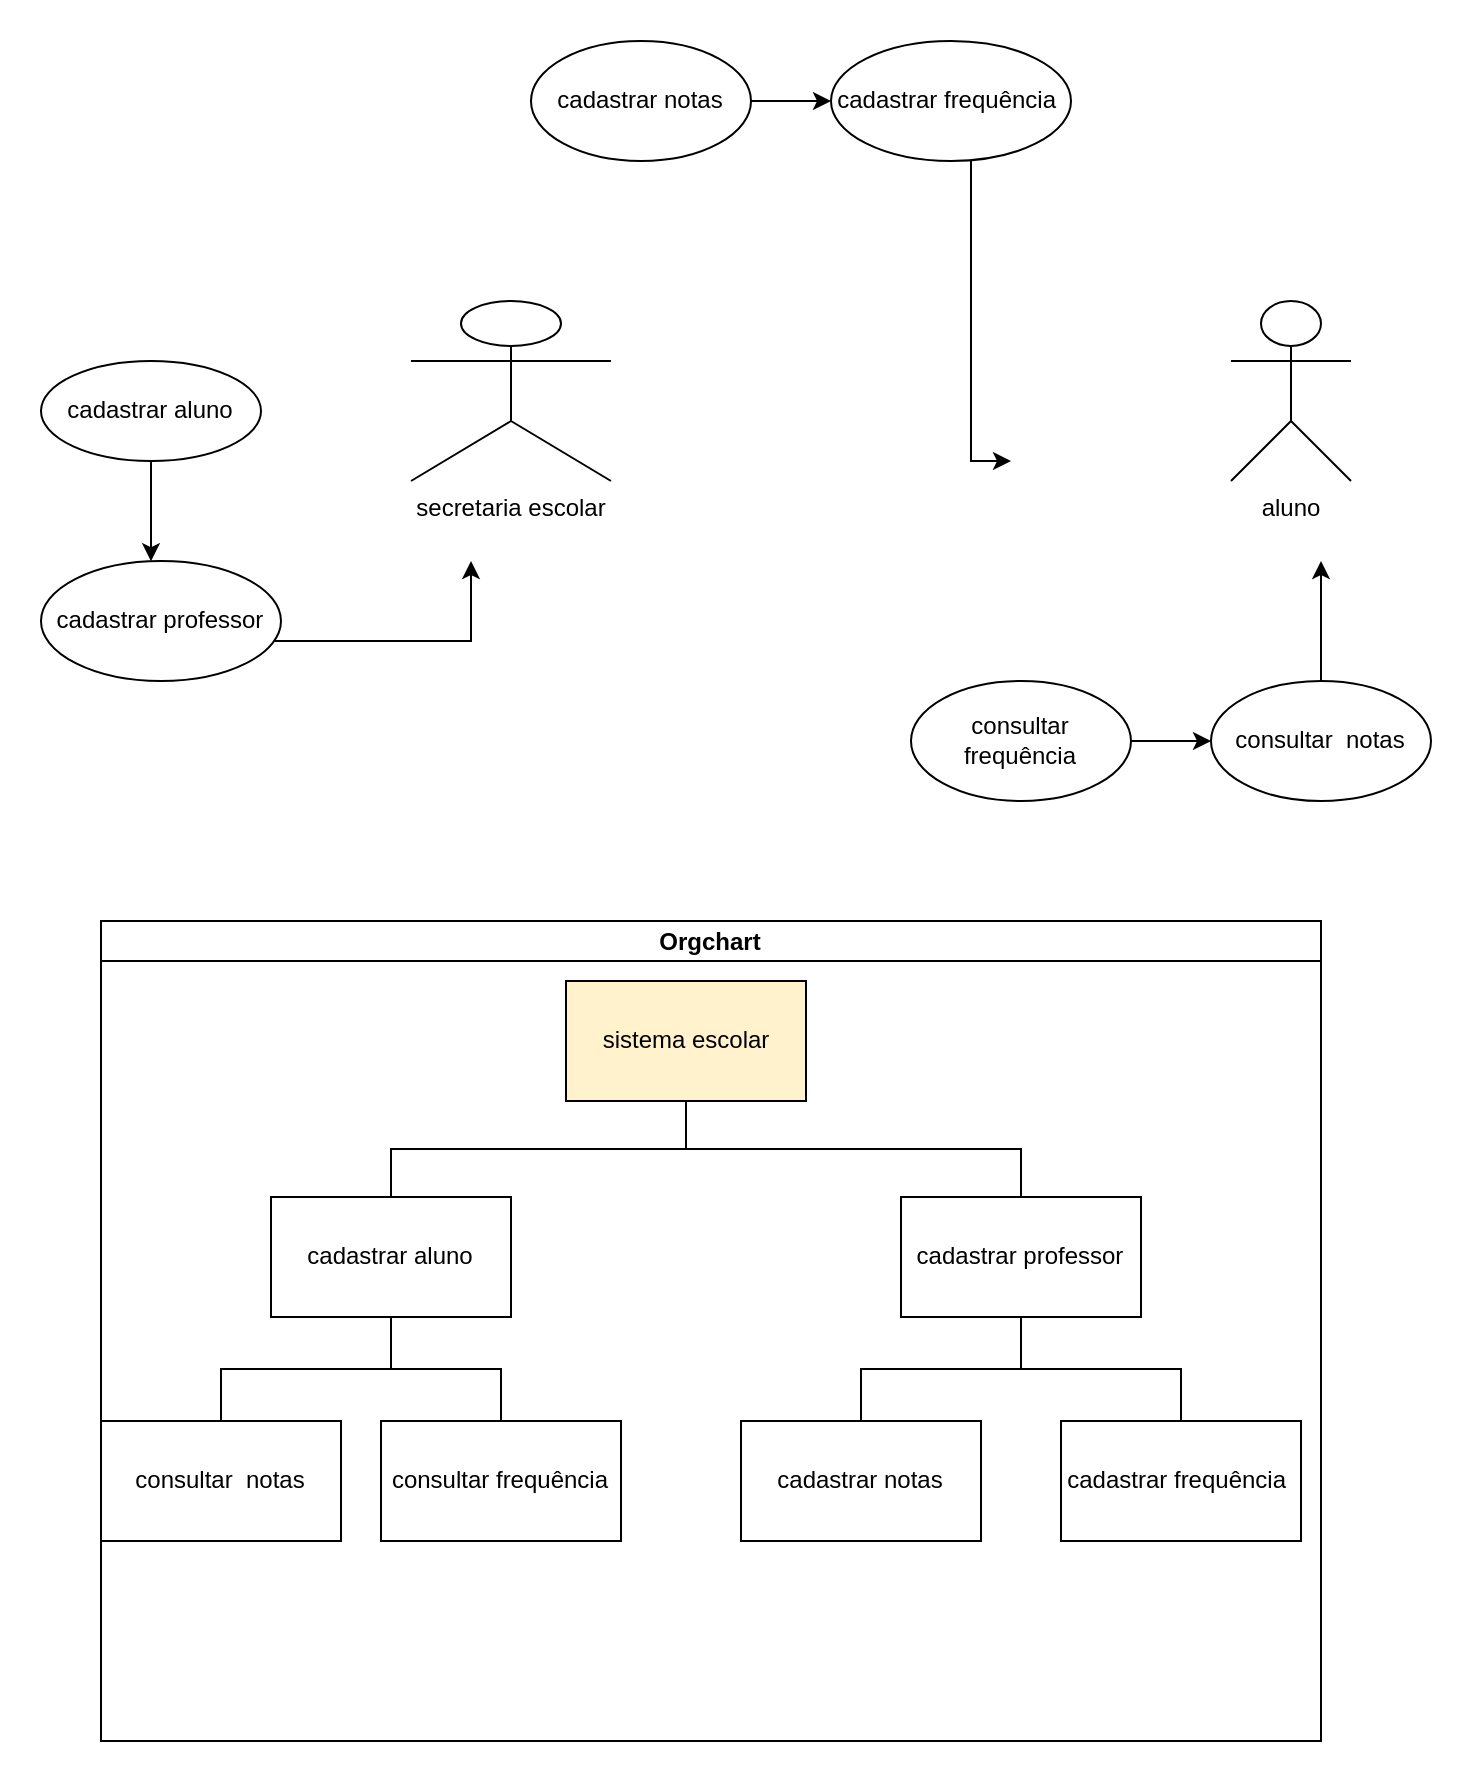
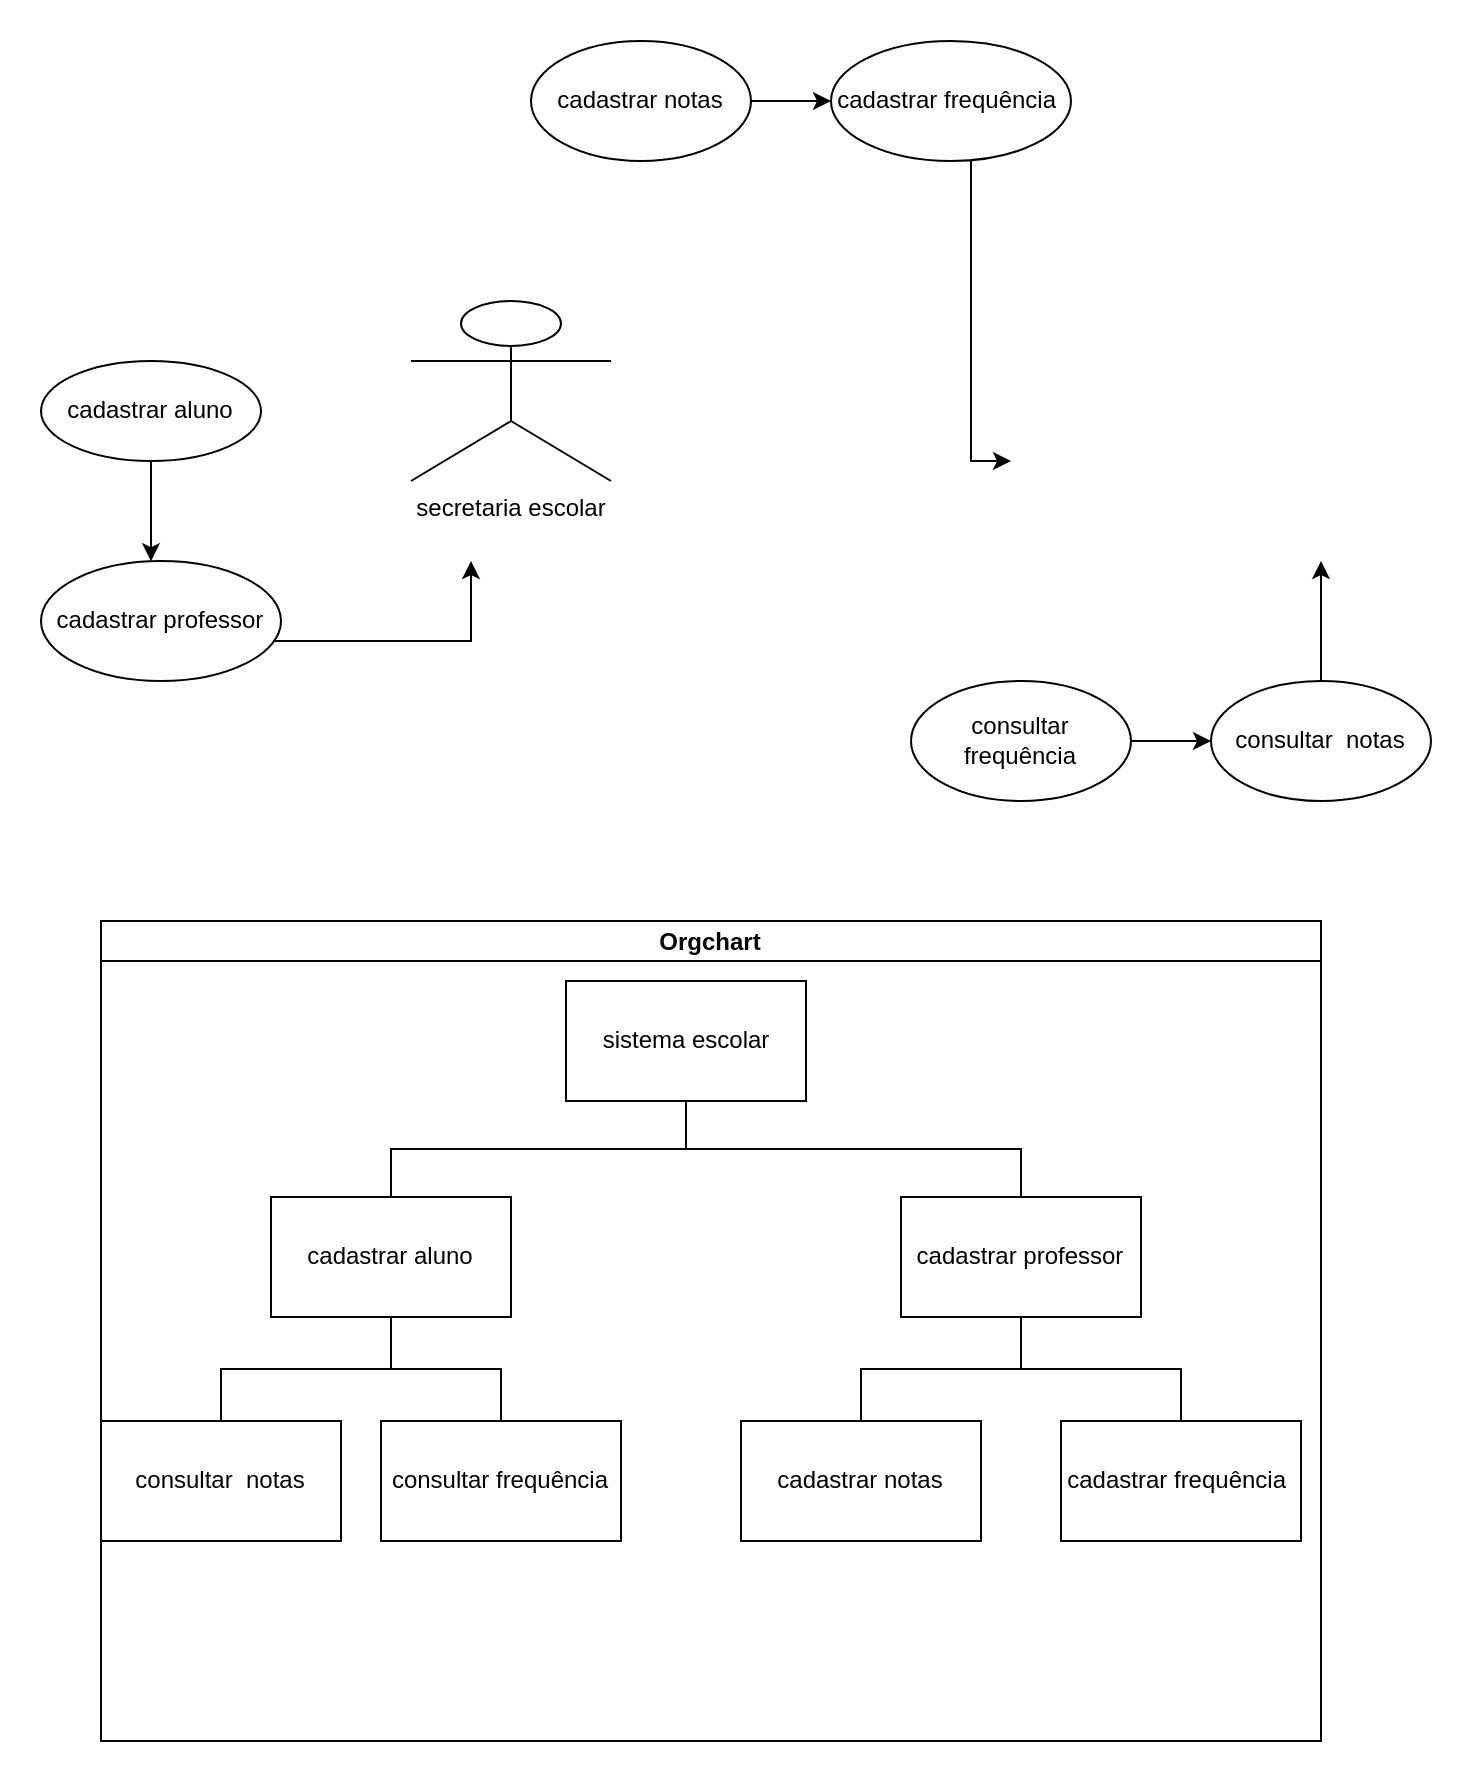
  <mxCell id="0" />
  <mxCell id="1" parent="0" />
  <mxCell id="2" value="secretaria escolar" style="shape=umlActor;verticalLabelPosition=bottom;verticalAlign=top;html=1;outlineConnect=0;" parent="1" vertex="1"><mxGeometry x="205" y="150" width="100" height="90" as="geometry" /></mxCell>
- <mxCell id="3" value="aluno" style="shape=umlActor;verticalLabelPosition=bottom;verticalAlign=top;html=1;outlineConnect=0;" parent="1" vertex="1"><mxGeometry x="615" y="150" width="60" height="90" as="geometry" /></mxCell>
  <mxCell id="4" value="" style="edgeStyle=orthogonalEdgeStyle;rounded=0;orthogonalLoop=1;jettySize=auto;html=1;" parent="1" source="5" target="7" edge="1"><mxGeometry relative="1" as="geometry"><Array as="points"><mxPoint x="75" y="270" /><mxPoint x="75" y="270" /></Array></mxGeometry></mxCell>
  <mxCell id="5" value="cadastrar aluno" style="ellipse;whiteSpace=wrap;html=1;" parent="1" vertex="1"><mxGeometry x="20" y="180" width="110" height="50" as="geometry" /></mxCell>
  <mxCell id="6" style="edgeStyle=orthogonalEdgeStyle;rounded=0;orthogonalLoop=1;jettySize=auto;html=1;" parent="1" source="7" edge="1"><mxGeometry relative="1" as="geometry"><mxPoint x="235" y="280" as="targetPoint" /><Array as="points"><mxPoint x="235" y="320" /></Array></mxGeometry></mxCell>
  <mxCell id="7" value="cadastrar professor" style="ellipse;whiteSpace=wrap;html=1;" parent="1" vertex="1"><mxGeometry x="20" y="280" width="120" height="60" as="geometry" /></mxCell>
  <mxCell id="8" style="edgeStyle=orthogonalEdgeStyle;rounded=0;orthogonalLoop=1;jettySize=auto;html=1;" parent="1" source="9" target="13" edge="1"><mxGeometry relative="1" as="geometry" /></mxCell>
  <mxCell id="9" value="cadastrar notas" style="ellipse;whiteSpace=wrap;html=1;" parent="1" vertex="1"><mxGeometry x="265" y="20" width="110" height="60" as="geometry" /></mxCell>
  <mxCell id="10" style="edgeStyle=orthogonalEdgeStyle;rounded=0;orthogonalLoop=1;jettySize=auto;html=1;" parent="1" source="11" edge="1"><mxGeometry relative="1" as="geometry"><mxPoint x="660" y="280" as="targetPoint" /></mxGeometry></mxCell>
  <mxCell id="11" value="consultar&amp;nbsp; notas" style="ellipse;whiteSpace=wrap;html=1;" parent="1" vertex="1"><mxGeometry x="605" y="340" width="110" height="60" as="geometry" /></mxCell>
  <mxCell id="12" style="edgeStyle=orthogonalEdgeStyle;rounded=0;orthogonalLoop=1;jettySize=auto;html=1;" parent="1" source="13" edge="1"><mxGeometry relative="1" as="geometry"><mxPoint x="505" y="230" as="targetPoint" /><Array as="points"><mxPoint x="485" y="230" /></Array></mxGeometry></mxCell>
  <mxCell id="13" value="cadastrar frequência&amp;nbsp;" style="ellipse;whiteSpace=wrap;html=1;" parent="1" vertex="1"><mxGeometry x="415" y="20" width="120" height="60" as="geometry" /></mxCell>
  <mxCell id="14" style="edgeStyle=orthogonalEdgeStyle;rounded=0;orthogonalLoop=1;jettySize=auto;html=1;" parent="1" source="15" target="11" edge="1"><mxGeometry relative="1" as="geometry" /></mxCell>
  <mxCell id="15" value="consultar frequência" style="ellipse;whiteSpace=wrap;html=1;" parent="1" vertex="1"><mxGeometry x="455" y="340" width="110" height="60" as="geometry" /></mxCell>
  <mxCell id="16" value="Orgchart" style="swimlane;startSize=20;horizontal=1;containerType=tree;newEdgeStyle={&quot;edgeStyle&quot;:&quot;elbowEdgeStyle&quot;,&quot;startArrow&quot;:&quot;none&quot;,&quot;endArrow&quot;:&quot;none&quot;};" vertex="1" parent="1"><mxGeometry x="50" y="460" width="610" height="410" as="geometry" /></mxCell>
- <mxCell id="17" value="sistema escolar" style="whiteSpace=wrap;html=1;align=center;treeFolding=1;treeMoving=1;newEdgeStyle={&quot;edgeStyle&quot;:&quot;elbowEdgeStyle&quot;,&quot;startArrow&quot;:&quot;none&quot;,&quot;endArrow&quot;:&quot;none&quot;};fillColor=#fff2cc;" vertex="1" parent="16"><mxGeometry x="232.5" y="30" width="120" height="60" as="geometry" /></mxCell>
+ <mxCell id="17" value="sistema escolar" style="whiteSpace=wrap;html=1;align=center;treeFolding=1;treeMoving=1;newEdgeStyle={&quot;edgeStyle&quot;:&quot;elbowEdgeStyle&quot;,&quot;startArrow&quot;:&quot;none&quot;,&quot;endArrow&quot;:&quot;none&quot;};" vertex="1" parent="16"><mxGeometry x="232.5" y="30" width="120" height="60" as="geometry" /></mxCell>
  <mxCell id="18" value="" style="edgeStyle=elbowEdgeStyle;rounded=0;orthogonalLoop=1;jettySize=auto;html=1;elbow=vertical;startArrow=none;endArrow=none;" edge="1" source="17" target="19" parent="16"><mxGeometry relative="1" as="geometry" /></mxCell>
  <mxCell id="19" value="cadastrar aluno" style="whiteSpace=wrap;html=1;align=center;treeFolding=1;treeMoving=1;newEdgeStyle={&quot;edgeStyle&quot;:&quot;elbowEdgeStyle&quot;,&quot;startArrow&quot;:&quot;none&quot;,&quot;endArrow&quot;:&quot;none&quot;};" vertex="1" parent="16"><mxGeometry x="85" y="138" width="120" height="60" as="geometry" /></mxCell>
  <mxCell id="20" value="" style="edgeStyle=elbowEdgeStyle;rounded=0;orthogonalLoop=1;jettySize=auto;html=1;elbow=vertical;startArrow=none;endArrow=none;" edge="1" target="21" source="17" parent="16"><mxGeometry relative="1" as="geometry"><mxPoint x="370" y="-2892" as="sourcePoint" /></mxGeometry></mxCell>
  <mxCell id="21" value="cadastrar professor" style="whiteSpace=wrap;html=1;align=center;treeFolding=1;treeMoving=1;newEdgeStyle={&quot;edgeStyle&quot;:&quot;elbowEdgeStyle&quot;,&quot;startArrow&quot;:&quot;none&quot;,&quot;endArrow&quot;:&quot;none&quot;};" vertex="1" parent="16"><mxGeometry x="400" y="138" width="120" height="60" as="geometry" /></mxCell>
  <mxCell id="22" value="" style="edgeStyle=elbowEdgeStyle;rounded=0;orthogonalLoop=1;jettySize=auto;html=1;elbow=vertical;startArrow=none;endArrow=none;" edge="1" target="23" source="21" parent="16"><mxGeometry relative="1" as="geometry"><mxPoint x="370" y="-2892" as="sourcePoint" /></mxGeometry></mxCell>
  <mxCell id="23" value="cadastrar notas" style="whiteSpace=wrap;html=1;align=center;treeFolding=1;treeMoving=1;newEdgeStyle={&quot;edgeStyle&quot;:&quot;elbowEdgeStyle&quot;,&quot;startArrow&quot;:&quot;none&quot;,&quot;endArrow&quot;:&quot;none&quot;};" vertex="1" parent="16"><mxGeometry x="320" y="250" width="120" height="60" as="geometry" /></mxCell>
  <mxCell id="24" value="" style="edgeStyle=elbowEdgeStyle;rounded=0;orthogonalLoop=1;jettySize=auto;html=1;elbow=vertical;startArrow=none;endArrow=none;" edge="1" target="25" source="21" parent="16"><mxGeometry relative="1" as="geometry"><mxPoint x="370" y="-2892" as="sourcePoint" /></mxGeometry></mxCell>
  <mxCell id="25" value="cadastrar frequência&amp;nbsp;" style="whiteSpace=wrap;html=1;align=center;treeFolding=1;treeMoving=1;newEdgeStyle={&quot;edgeStyle&quot;:&quot;elbowEdgeStyle&quot;,&quot;startArrow&quot;:&quot;none&quot;,&quot;endArrow&quot;:&quot;none&quot;};" vertex="1" parent="16"><mxGeometry x="480.0" y="250" width="120" height="60" as="geometry" /></mxCell>
  <mxCell id="26" value="" style="edgeStyle=elbowEdgeStyle;rounded=0;orthogonalLoop=1;jettySize=auto;html=1;elbow=vertical;startArrow=none;endArrow=none;" edge="1" target="27" source="19" parent="16"><mxGeometry relative="1" as="geometry"><mxPoint x="310" y="-2892" as="sourcePoint" /></mxGeometry></mxCell>
  <mxCell id="27" value="consultar&amp;nbsp; notas" style="whiteSpace=wrap;html=1;align=center;treeFolding=1;treeMoving=1;newEdgeStyle={&quot;edgeStyle&quot;:&quot;elbowEdgeStyle&quot;,&quot;startArrow&quot;:&quot;none&quot;,&quot;endArrow&quot;:&quot;none&quot;};" vertex="1" parent="16"><mxGeometry y="250" width="120" height="60" as="geometry" /></mxCell>
  <mxCell id="28" value="" style="edgeStyle=elbowEdgeStyle;rounded=0;orthogonalLoop=1;jettySize=auto;html=1;elbow=vertical;startArrow=none;endArrow=none;" edge="1" target="29" source="19" parent="16"><mxGeometry relative="1" as="geometry"><mxPoint x="342" y="-2910" as="sourcePoint" /></mxGeometry></mxCell>
  <mxCell id="29" value="consultar frequência" style="whiteSpace=wrap;html=1;align=center;treeFolding=1;treeMoving=1;newEdgeStyle={&quot;edgeStyle&quot;:&quot;elbowEdgeStyle&quot;,&quot;startArrow&quot;:&quot;none&quot;,&quot;endArrow&quot;:&quot;none&quot;};" vertex="1" parent="16"><mxGeometry x="140" y="250" width="120" height="60" as="geometry" /></mxCell>
